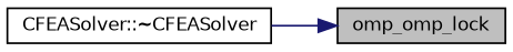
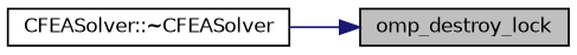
  digraph {
    rankdir=RL
    node [color=black fontname=Helvetica fontsize=10 shape=record style=filled]
-   n1 [fillcolor=grey75 fontcolor=black height=0.2 label=omp_omp_lock width=0.4]
+   n1 [fillcolor=grey75 fontcolor=black height=0.2 label=omp_destroy_lock width=0.4]
    n2 [fillcolor=white height=0.2 label="CFEASolver::~CFEASolver" width=0.4]
    n1 -> n2 [color=midnightblue dir=back fontname=Helvetica fontsize=10 labelfontname=Helvetica labelfontsize=10 style=solid]
  }
